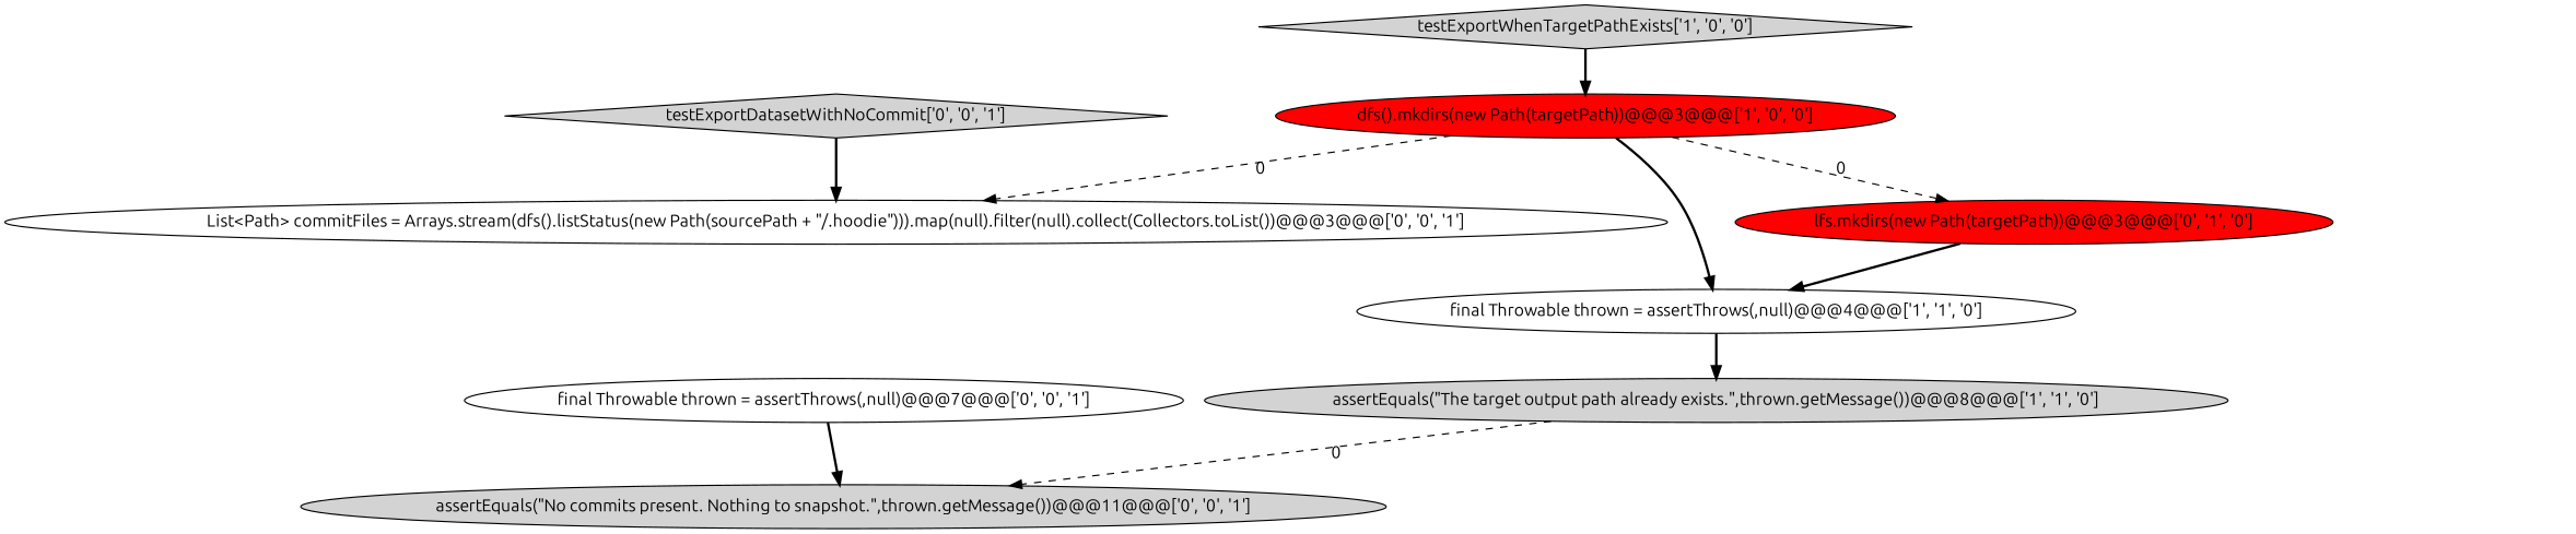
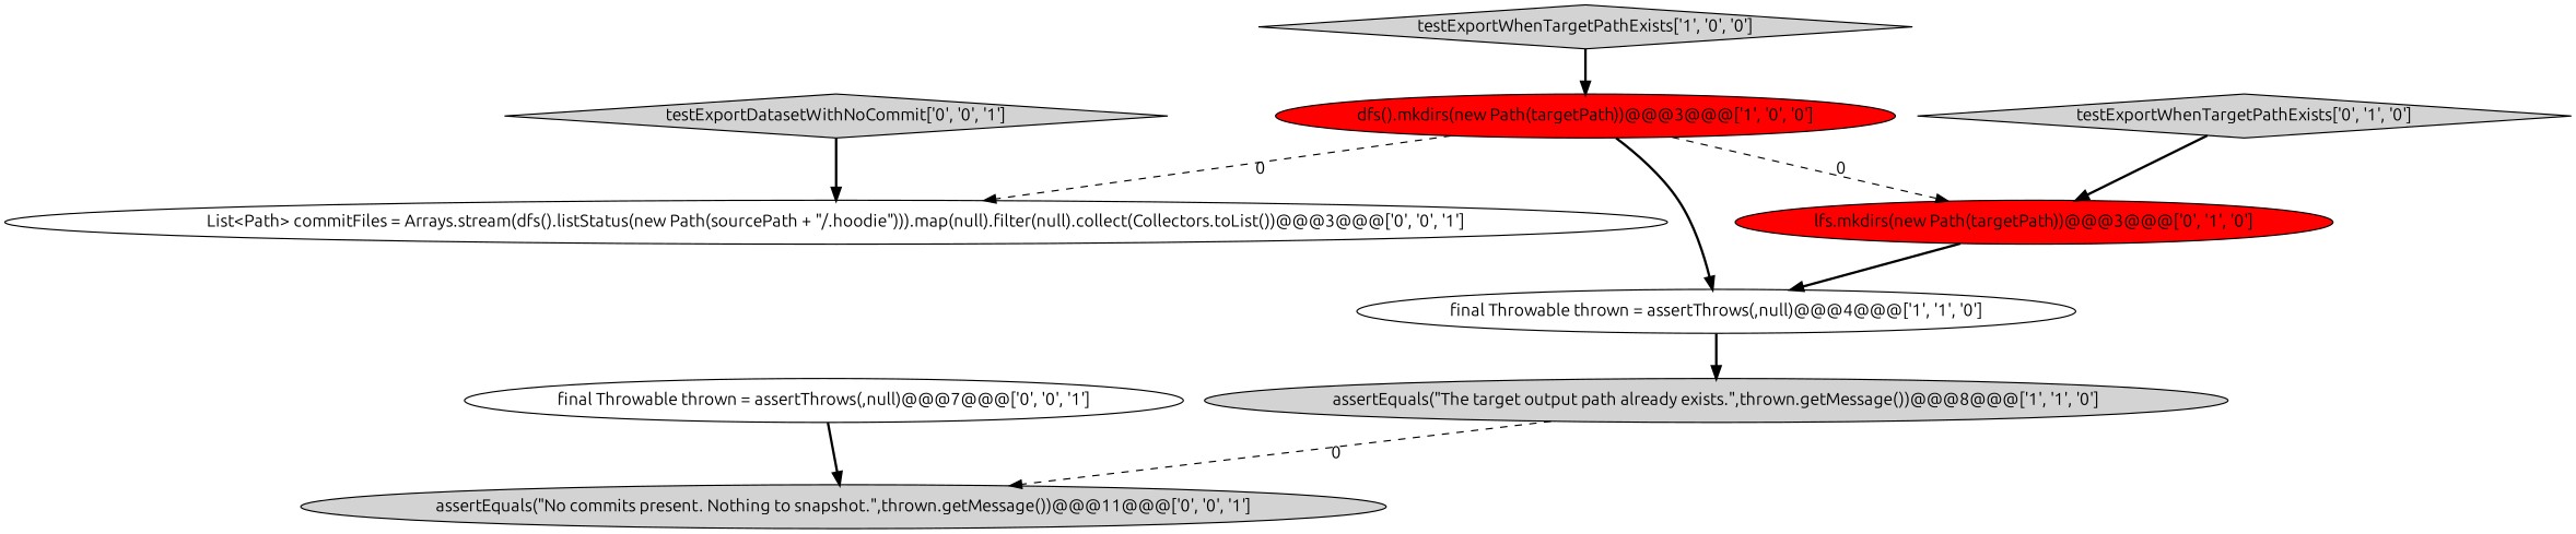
  digraph {
    fontname=Ubuntu
    node [fillcolor=lightgray fontname=Ubuntu shape=ellipse style=filled]
    edge [fontname=Ubuntu style=bold]
    n1 [fillcolor=red label="dfs().mkdirs(new Path(targetPath))@@@3@@@['1', '0', '0']"]
    n2 [fillcolor=white label="List<Path> commitFiles = Arrays.stream(dfs().listStatus(new Path(sourcePath + \"/.hoodie\"))).map(null).filter(null).collect(Collectors.toList())@@@3@@@['0', '0', '1']"]
    n3 [fillcolor=white label="final Throwable thrown = assertThrows(,null)@@@4@@@['1', '1', '0']"]
    n4 [fillcolor=red label="lfs.mkdirs(new Path(targetPath))@@@3@@@['0', '1', '0']"]
    n5 [label="assertEquals(\"The target output path already exists.\",thrown.getMessage())@@@8@@@['1', '1', '0']"]
    n6 [fillcolor=white label="final Throwable thrown = assertThrows(,null)@@@7@@@['0', '0', '1']"]
    n7 [label="assertEquals(\"No commits present. Nothing to snapshot.\",thrown.getMessage())@@@11@@@['0', '0', '1']"]
    n8 [label="testExportDatasetWithNoCommit['0', '0', '1']" shape=diamond]
    n9 [label="testExportWhenTargetPathExists['1', '0', '0']" shape=diamond]
+   n10 [label="testExportWhenTargetPathExists['0', '1', '0']" shape=diamond]
    n1 -> n2 [label=0 style=dashed]
    n1 -> n3
    n1 -> n4 [label=0 style=dashed]
    n3 -> n5
    n4 -> n3
    n5 -> n7 [label=0 style=dashed]
    n6 -> n7
    n8 -> n2
    n9 -> n1
+   n10 -> n4
  }
